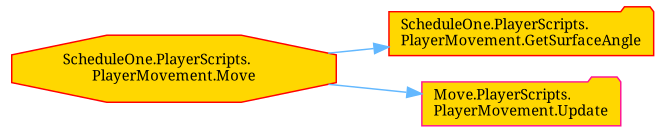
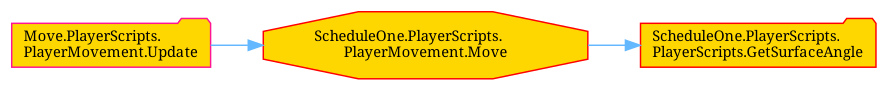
  digraph {
    fontname="Noto Serif"
    rankdir=RL
    node [color=red fillcolor=gold fontname="Noto Serif" fontsize=10 shape=folder style=filled]
    edge [color=steelblue1 dir=back fontname="Noto Serif" fontsize=10 labelfontname=Helvetica labelfontsize=10 style=solid]
-   n1 [fontcolor=black height=0.2 label="ScheduleOne.PlayerScripts.\lPlayerMovement.GetSurfaceAngle" width=0.4]
+   n1 [fontcolor=black height=0.2 label="ScheduleOne.PlayerScripts.\lPlayerScripts.GetSurfaceAngle" width=0.4]
    n2 [height=0.2 label="ScheduleOne.PlayerScripts.\lPlayerMovement.Move" shape=octagon width=0.4]
    n3 [color=deeppink height=0.2 label="Move.PlayerScripts.\lPlayerMovement.Update" width=0.4]
    n1 -> n2
-   n3 -> n2
+   n2 -> n3
  }
